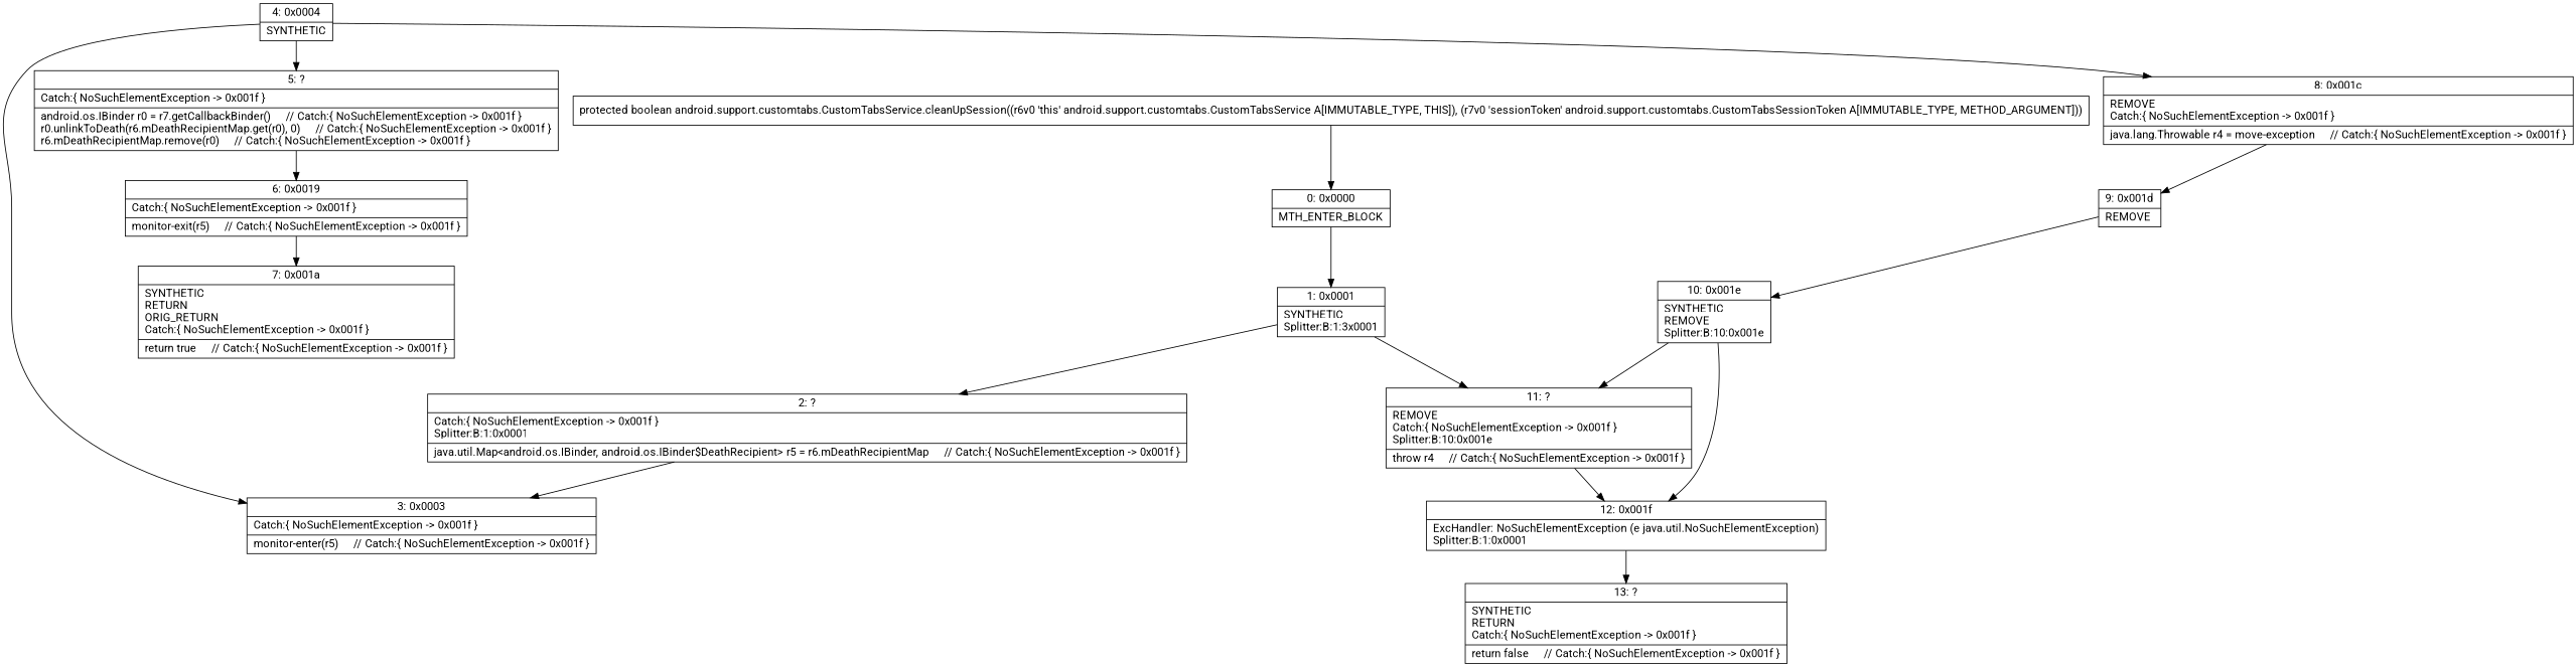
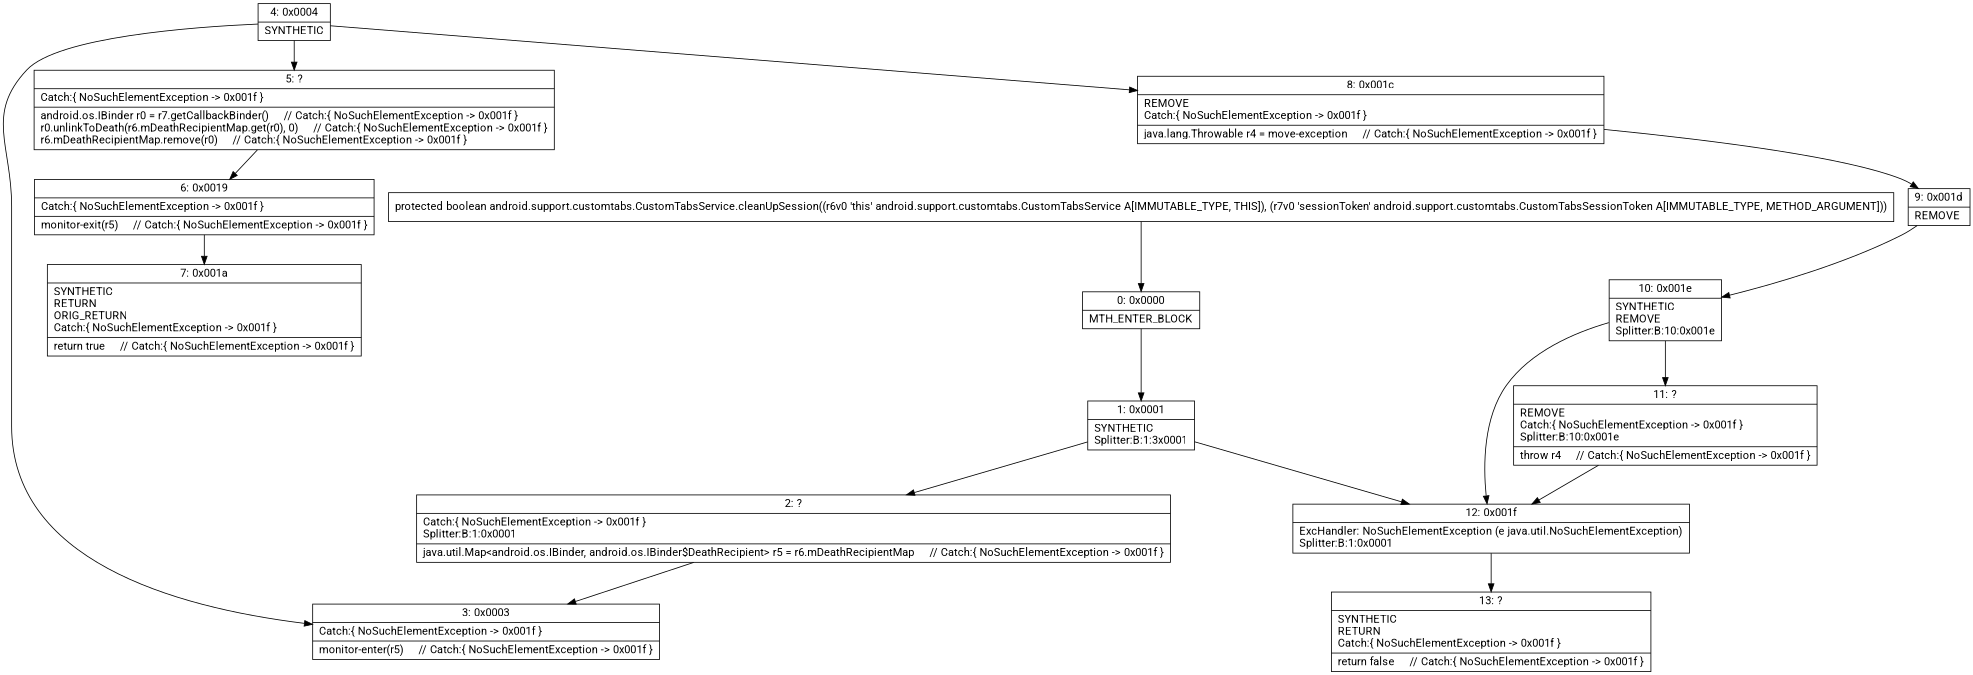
  digraph {
    fontname=Roboto
    node [fontname=Roboto shape=record]
    edge [fontname=Roboto]
    n1 [label="{0\:\ 0x0000|MTH_ENTER_BLOCK\l}"]
    n2 [label="{1\:\ 0x0001|SYNTHETIC\lSplitter:B:1:3x0001\l}"]
    n3 [label="{2\:\ ?|Catch:\{ NoSuchElementException \-\> 0x001f \}\lSplitter:B:1:0x0001\l|java.util.Map\<android.os.IBinder, android.os.IBinder$DeathRecipient\> r5 = r6.mDeathRecipientMap     \/\/ Catch:\{ NoSuchElementException \-\> 0x001f \}\l}"]
    n4 [label="{12\:\ 0x001f|ExcHandler: NoSuchElementException (e java.util.NoSuchElementException)\lSplitter:B:1:0x0001\l}"]
    n5 [label="{3\:\ 0x0003|Catch:\{ NoSuchElementException \-\> 0x001f \}\l|monitor\-enter(r5)     \/\/ Catch:\{ NoSuchElementException \-\> 0x001f \}\l}"]
    n6 [label="{13\:\ ?|SYNTHETIC\lRETURN\lCatch:\{ NoSuchElementException \-\> 0x001f \}\l|return false     \/\/ Catch:\{ NoSuchElementException \-\> 0x001f \}\l}"]
    n7 [label="{4\:\ 0x0004|SYNTHETIC\l}"]
    n8 [label="{5\:\ ?|Catch:\{ NoSuchElementException \-\> 0x001f \}\l|android.os.IBinder r0 = r7.getCallbackBinder()     \/\/ Catch:\{ NoSuchElementException \-\> 0x001f \}\lr0.unlinkToDeath(r6.mDeathRecipientMap.get(r0), 0)     \/\/ Catch:\{ NoSuchElementException \-\> 0x001f \}\lr6.mDeathRecipientMap.remove(r0)     \/\/ Catch:\{ NoSuchElementException \-\> 0x001f \}\l}"]
    n9 [label="{8\:\ 0x001c|REMOVE\lCatch:\{ NoSuchElementException \-\> 0x001f \}\l|java.lang.Throwable r4 = move\-exception     \/\/ Catch:\{ NoSuchElementException \-\> 0x001f \}\l}"]
    n10 [label="{6\:\ 0x0019|Catch:\{ NoSuchElementException \-\> 0x001f \}\l|monitor\-exit(r5)     \/\/ Catch:\{ NoSuchElementException \-\> 0x001f \}\l}"]
    n11 [label="{9\:\ 0x001d|REMOVE\l}"]
    n12 [label="{7\:\ 0x001a|SYNTHETIC\lRETURN\lORIG_RETURN\lCatch:\{ NoSuchElementException \-\> 0x001f \}\l|return true     \/\/ Catch:\{ NoSuchElementException \-\> 0x001f \}\l}"]
    n13 [label="{10\:\ 0x001e|SYNTHETIC\lREMOVE\lSplitter:B:10:0x001e\l}"]
    n14 [label="{11\:\ ?|REMOVE\lCatch:\{ NoSuchElementException \-\> 0x001f \}\lSplitter:B:10:0x001e\l|throw r4     \/\/ Catch:\{ NoSuchElementException \-\> 0x001f \}\l}"]
    n15 [label="{protected boolean android.support.customtabs.CustomTabsService.cleanUpSession((r6v0 'this' android.support.customtabs.CustomTabsService A[IMMUTABLE_TYPE, THIS]), (r7v0 'sessionToken' android.support.customtabs.CustomTabsSessionToken A[IMMUTABLE_TYPE, METHOD_ARGUMENT])) }"]
    n1 -> n2
    n2 -> n3
-   n2 -> n14
+   n2 -> n4
    n3 -> n5
    n4 -> n6
    n7 -> n5
    n7 -> n8
    n7 -> n9
    n8 -> n10
    n9 -> n11
    n10 -> n12
    n11 -> n13
    n13 -> n4
    n13 -> n14
    n14 -> n4
    n15 -> n1
  }
